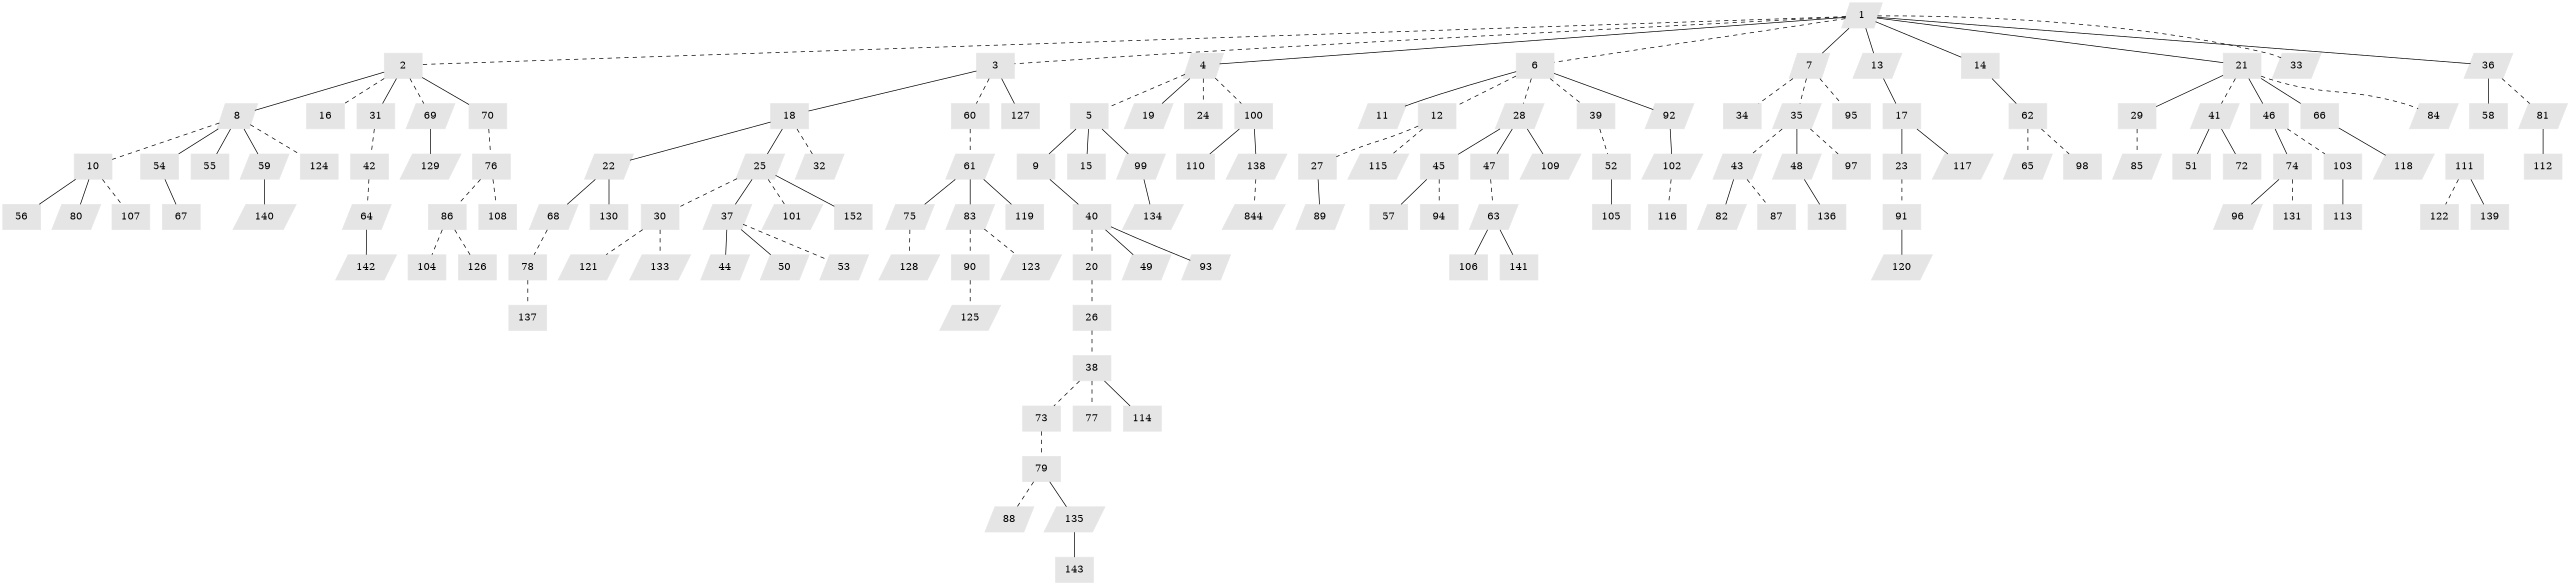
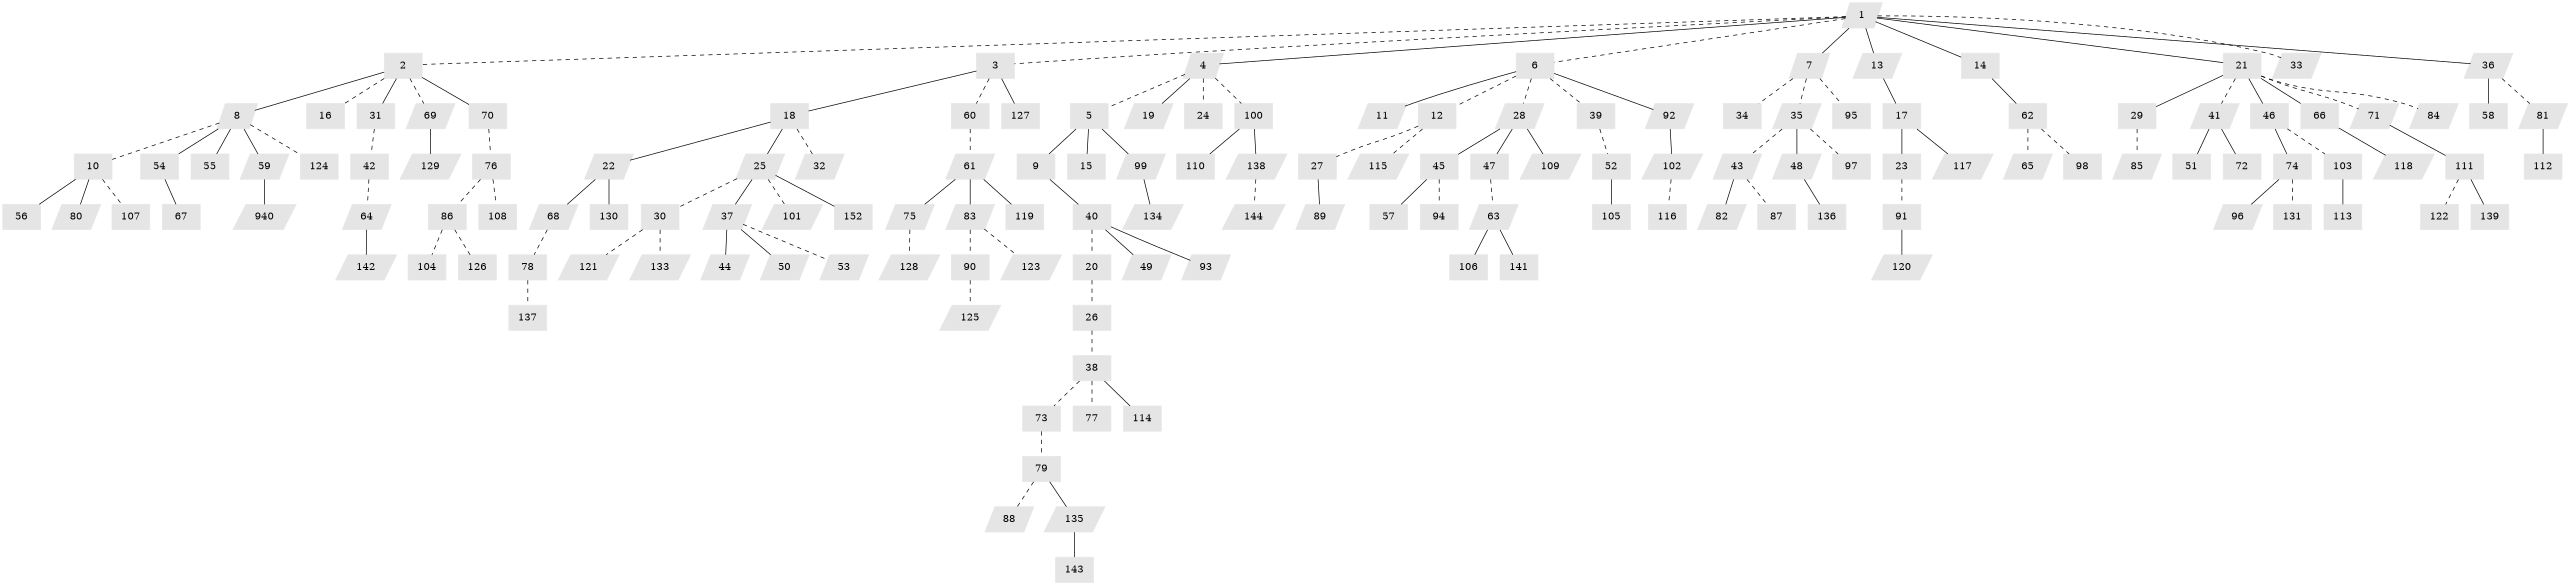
  graph {
    node [color=gray90 shape=box style=filled]
    edge [style=solid]
    1 [shape=parallelogram]
    2
    3
    4 [shape=parallelogram]
    6
    7 [shape=parallelogram]
    13 [shape=parallelogram]
    14
    21
    33 [shape=parallelogram]
    36 [shape=parallelogram]
    8 [shape=parallelogram]
    16
    31
    69 [shape=parallelogram]
    70
    18
    60
    127
    5
    19 [shape=parallelogram]
    24
    100
    11 [shape=parallelogram]
    12
    28 [shape=parallelogram]
    39
    92 [shape=parallelogram]
    34
    35 [shape=parallelogram]
    95
    17
    62
    29
    41 [shape=parallelogram]
    46
    66
+   71 [shape=parallelogram]
    84 [shape=parallelogram]
    58
    81 [shape=parallelogram]
    10
    54
    55
    59 [shape=parallelogram]
    124
    42
    129 [shape=parallelogram]
    76
    22 [shape=parallelogram]
    25 [shape=parallelogram]
    32 [shape=parallelogram]
    61 [shape=parallelogram]
    9
    15
    99 [shape=parallelogram]
    110
    138 [shape=parallelogram]
    40
    134 [shape=parallelogram]
    27
    115 [shape=parallelogram]
    45
    47
    109 [shape=parallelogram]
    52
    102 [shape=parallelogram]
    43 [shape=parallelogram]
    48 [shape=parallelogram]
    97
    56
    80 [shape=parallelogram]
    107
    67
-   140 [shape=parallelogram]
+   140 [shape=parallelogram label=940]
    20
    26
    49 [shape=parallelogram]
    93 [shape=parallelogram]
    89 [shape=parallelogram]
    23
    117 [shape=parallelogram]
    65 [shape=parallelogram]
    98
    91
    68 [shape=parallelogram]
    130
    30
    37 [shape=parallelogram]
    101 [shape=parallelogram]
    n91 [label=152]
    38
    85 [shape=parallelogram]
    51
    72
    74
    103
    118 [shape=parallelogram]
    111
    78
    120 [shape=parallelogram]
    121 [shape=parallelogram]
    133 [shape=parallelogram]
    44 [shape=parallelogram]
    50 [shape=parallelogram]
    53 [shape=parallelogram]
    73
    77
    114
    57
    94
    63 [shape=parallelogram]
    64 [shape=parallelogram]
    82 [shape=parallelogram]
    87
    136
    112
    79
    105
    142 [shape=parallelogram]
    96 [shape=parallelogram]
    131
    113
    106
    141
    75 [shape=parallelogram]
    83 [shape=parallelogram]
    119
    128 [shape=parallelogram]
    90
    123 [shape=parallelogram]
    137
    86
    108
    122
    139
    88 [shape=parallelogram]
    135 [shape=parallelogram]
    104
    126
    143
    125 [shape=parallelogram]
    116
-   144 [shape=parallelogram label=844]
+   144 [shape=parallelogram]
    1 -- 2 [style=dashed]
    1 -- 3 [style=dashed]
    1 -- 4
    1 -- 6 [style=dashed]
    1 -- 7
    1 -- 13
    1 -- 14
    1 -- 21
    1 -- 33 [style=dashed]
    1 -- 36
    2 -- 8
    2 -- 16 [style=dashed]
    2 -- 31
    2 -- 69 [style=dashed]
    2 -- 70
    3 -- 18
    3 -- 60 [style=dashed]
    3 -- 127
    4 -- 5 [style=dashed]
    4 -- 19
    4 -- 24 [style=dashed]
    4 -- 100 [style=dashed]
    6 -- 11
    6 -- 12 [style=dashed]
    6 -- 28 [style=dashed]
    6 -- 39 [style=dashed]
    6 -- 92
    7 -- 34 [style=dashed]
    7 -- 35 [style=dashed]
    7 -- 95 [style=dashed]
    13 -- 17
    14 -- 62
    21 -- 29
    21 -- 41 [style=dashed]
    21 -- 46
    21 -- 66
+   21 -- 71 [style=dashed]
    21 -- 84 [style=dashed]
    36 -- 58
    36 -- 81 [style=dashed]
    8 -- 10 [style=dashed]
    8 -- 54
    8 -- 55
    8 -- 59
    8 -- 124 [style=dashed]
    31 -- 42 [style=dashed]
    69 -- 129
    70 -- 76 [style=dashed]
    18 -- 22
    18 -- 25
    18 -- 32 [style=dashed]
    60 -- 61 [style=dashed]
    5 -- 9
    5 -- 15
    5 -- 99
    100 -- 110
    100 -- 138
    12 -- 27 [style=dashed]
    12 -- 115 [style=dashed]
    28 -- 45
    28 -- 47
    28 -- 109
    39 -- 52 [style=dashed]
    92 -- 102
    35 -- 43 [style=dashed]
    35 -- 48
    35 -- 97 [style=dashed]
    17 -- 23
    17 -- 117
    62 -- 65 [style=dashed]
    62 -- 98 [style=dashed]
    29 -- 85 [style=dashed]
    41 -- 51
    41 -- 72
    46 -- 74
    46 -- 103 [style=dashed]
    66 -- 118
+   71 -- 111
    81 -- 112
    10 -- 56
    10 -- 80
    10 -- 107 [style=dashed]
    54 -- 67
    59 -- 140
    42 -- 64 [style=dashed]
    76 -- 86 [style=dashed]
    76 -- 108 [style=dashed]
    22 -- 68
    22 -- 130
    25 -- 30 [style=dashed]
    25 -- 37
    25 -- 101 [style=dashed]
    25 -- n91
    61 -- 75
    61 -- 83
    61 -- 119
    9 -- 40
    99 -- 134
    138 -- 144 [style=dashed]
    40 -- 20 [style=dashed]
    40 -- 49
    40 -- 93
    27 -- 89
    45 -- 57
    45 -- 94 [style=dashed]
    47 -- 63 [style=dashed]
    52 -- 105
    102 -- 116 [style=dashed]
    43 -- 82
    43 -- 87 [style=dashed]
    48 -- 136
    20 -- 26 [style=dashed]
    26 -- 38 [style=dashed]
    23 -- 91 [style=dashed]
    91 -- 120
    68 -- 78 [style=dashed]
    30 -- 121 [style=dashed]
    30 -- 133 [style=dashed]
    37 -- 44
    37 -- 50
    37 -- 53 [style=dashed]
    38 -- 73 [style=dashed]
    38 -- 77 [style=dashed]
    38 -- 114
    74 -- 96
    74 -- 131 [style=dashed]
    103 -- 113
    111 -- 122 [style=dashed]
    111 -- 139
    78 -- 137 [style=dashed]
    73 -- 79 [style=dashed]
    63 -- 106
    63 -- 141
    64 -- 142
    79 -- 88 [style=dashed]
    79 -- 135
    75 -- 128 [style=dashed]
    83 -- 90 [style=dashed]
    83 -- 123 [style=dashed]
    90 -- 125 [style=dashed]
    86 -- 104 [style=dashed]
    86 -- 126 [style=dashed]
    135 -- 143
  }
